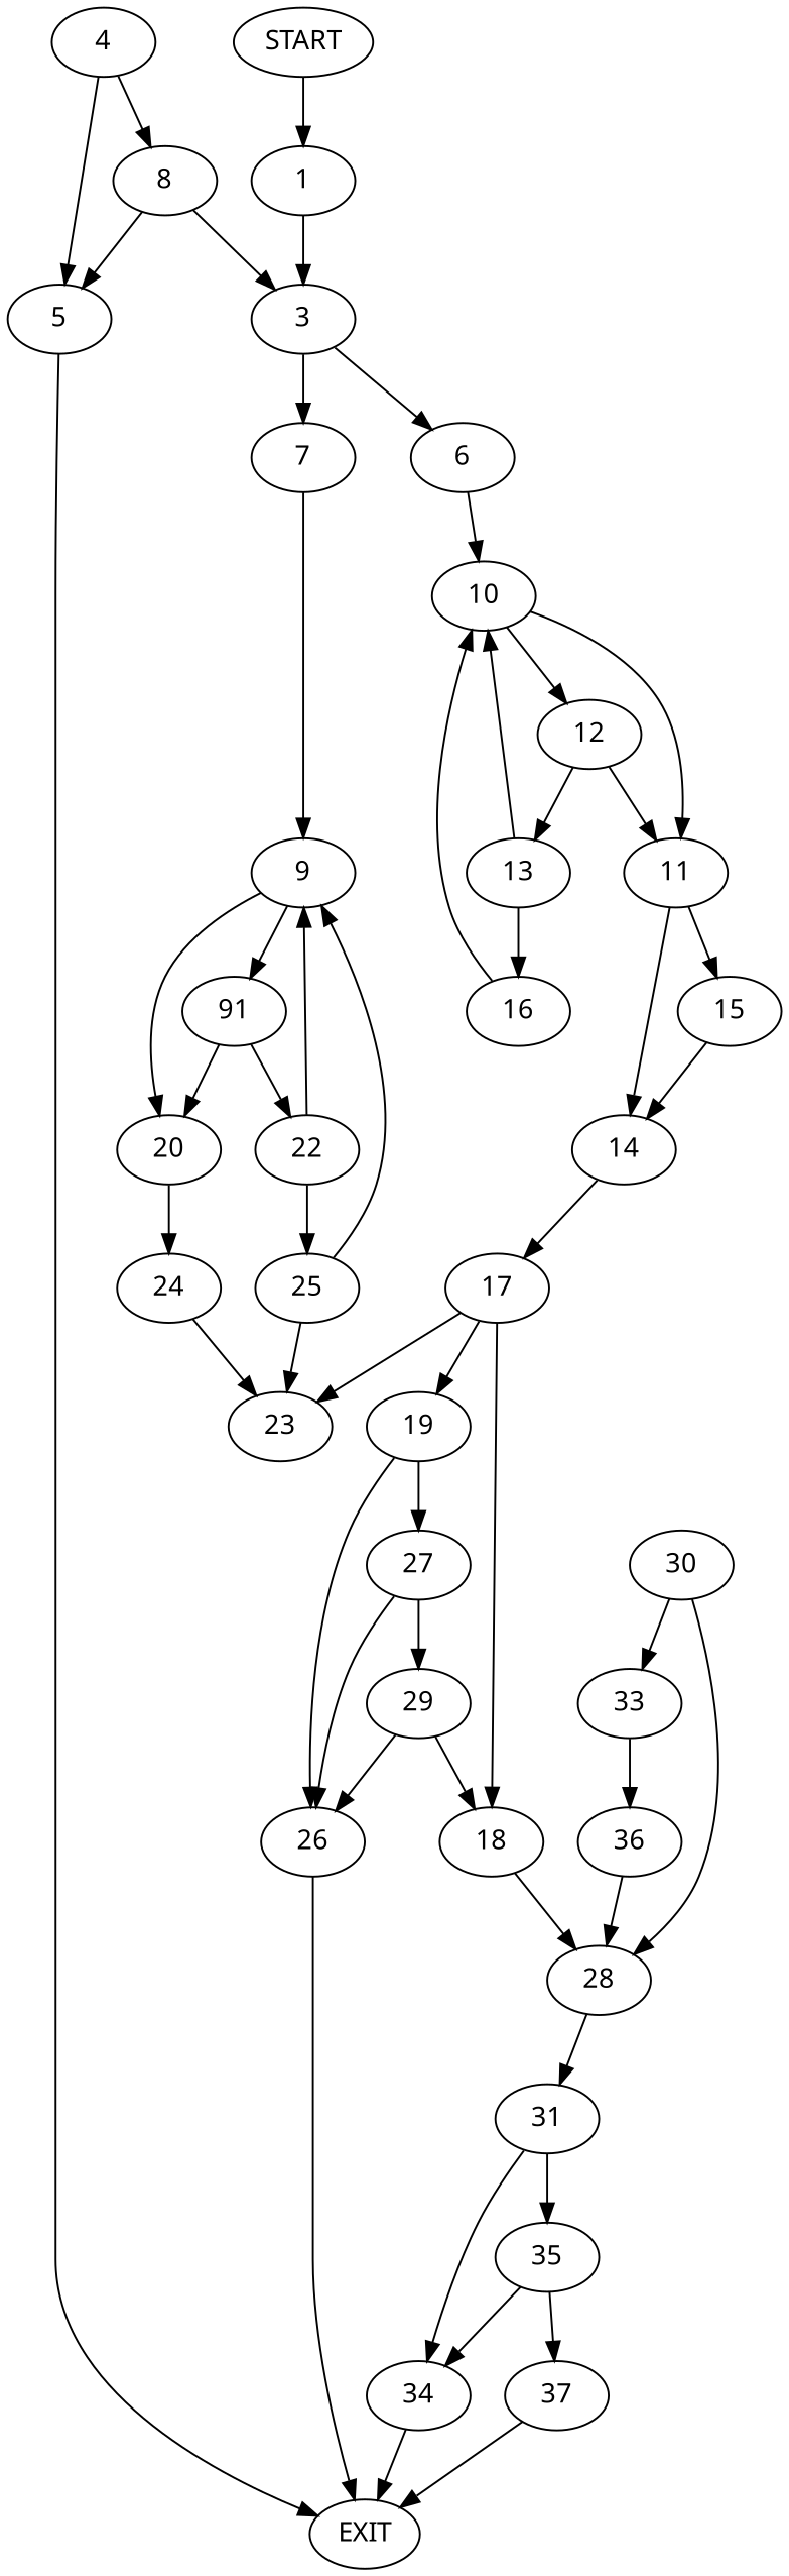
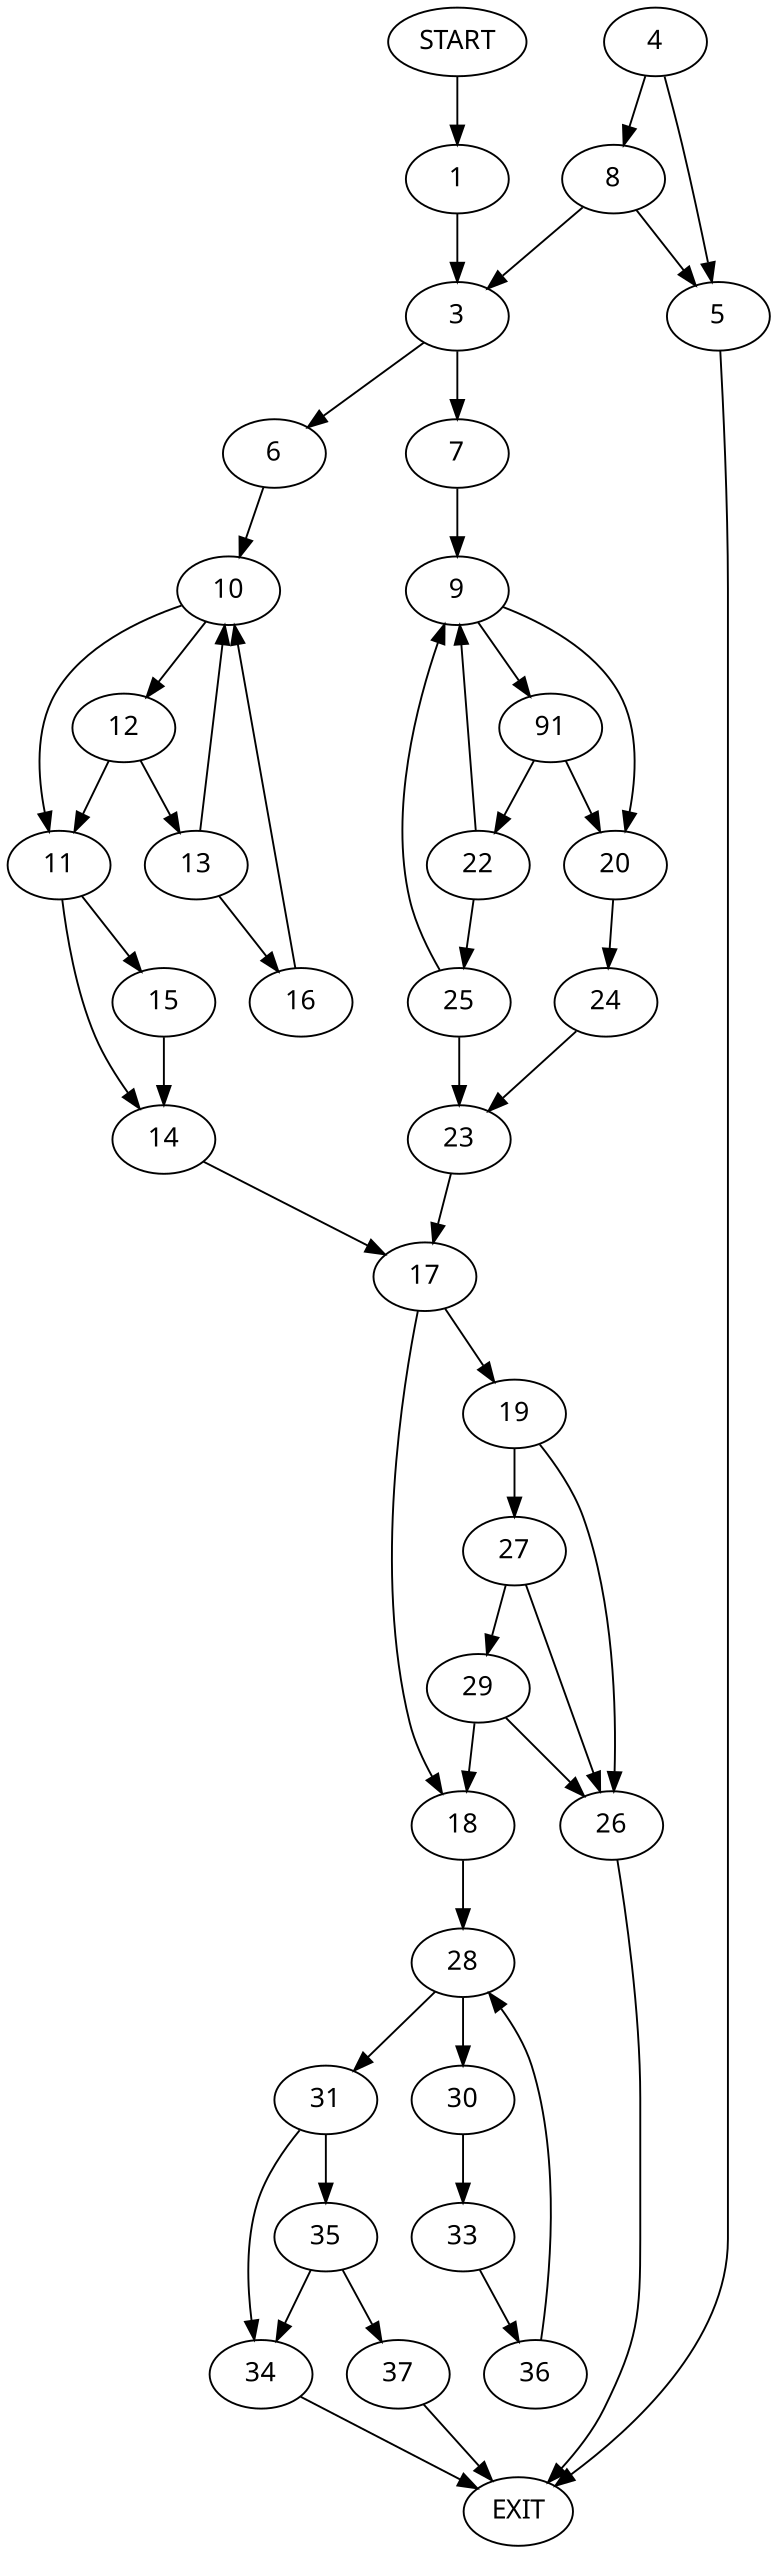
  digraph {
    fontname="Noto Sans"
    node [fontname="Noto Sans"]
    edge [fontname="Noto Sans"]
    n1 [label=START]
    1
    3
    n4 [label=EXIT]
    6
    7
    4
    5
    8
    10
    9
    11
    12
    20
    n15 [label=91]
    24
    22
    14
    15
    13
    17
    16
    18
    19
    28
    26
    27
    30
    31
    29
    23
    25
    33
    34
    35
    36
    37
    n1 -> 1
    1 -> 3
    3 -> 6
    3 -> 7
    6 -> 10
    7 -> 9
    4 -> 5
    4 -> 8
    5 -> n4
    8 -> 3
    8 -> 5
    10 -> 11
    10 -> 12
    9 -> 20
    9 -> n15
    11 -> 14
    11 -> 15
    12 -> 11
    12 -> 13
    20 -> 24
    n15 -> 20
    n15 -> 22
    24 -> 23
    22 -> 9
    22 -> 25
    14 -> 17
    15 -> 14
    13 -> 10
    13 -> 16
    17 -> 18
    17 -> 19
    16 -> 10
    18 -> 28
    19 -> 26
    19 -> 27
-   30 -> 28
+   28 -> 30
    28 -> 31
    26 -> n4
    27 -> 26
    27 -> 29
    30 -> 33
    31 -> 34
    31 -> 35
    29 -> 18
    29 -> 26
-   17 -> 23
+   23 -> 17
    25 -> 9
    25 -> 23
    33 -> 36
    34 -> n4
    35 -> 34
    35 -> 37
    36 -> 28
    37 -> n4
  }
